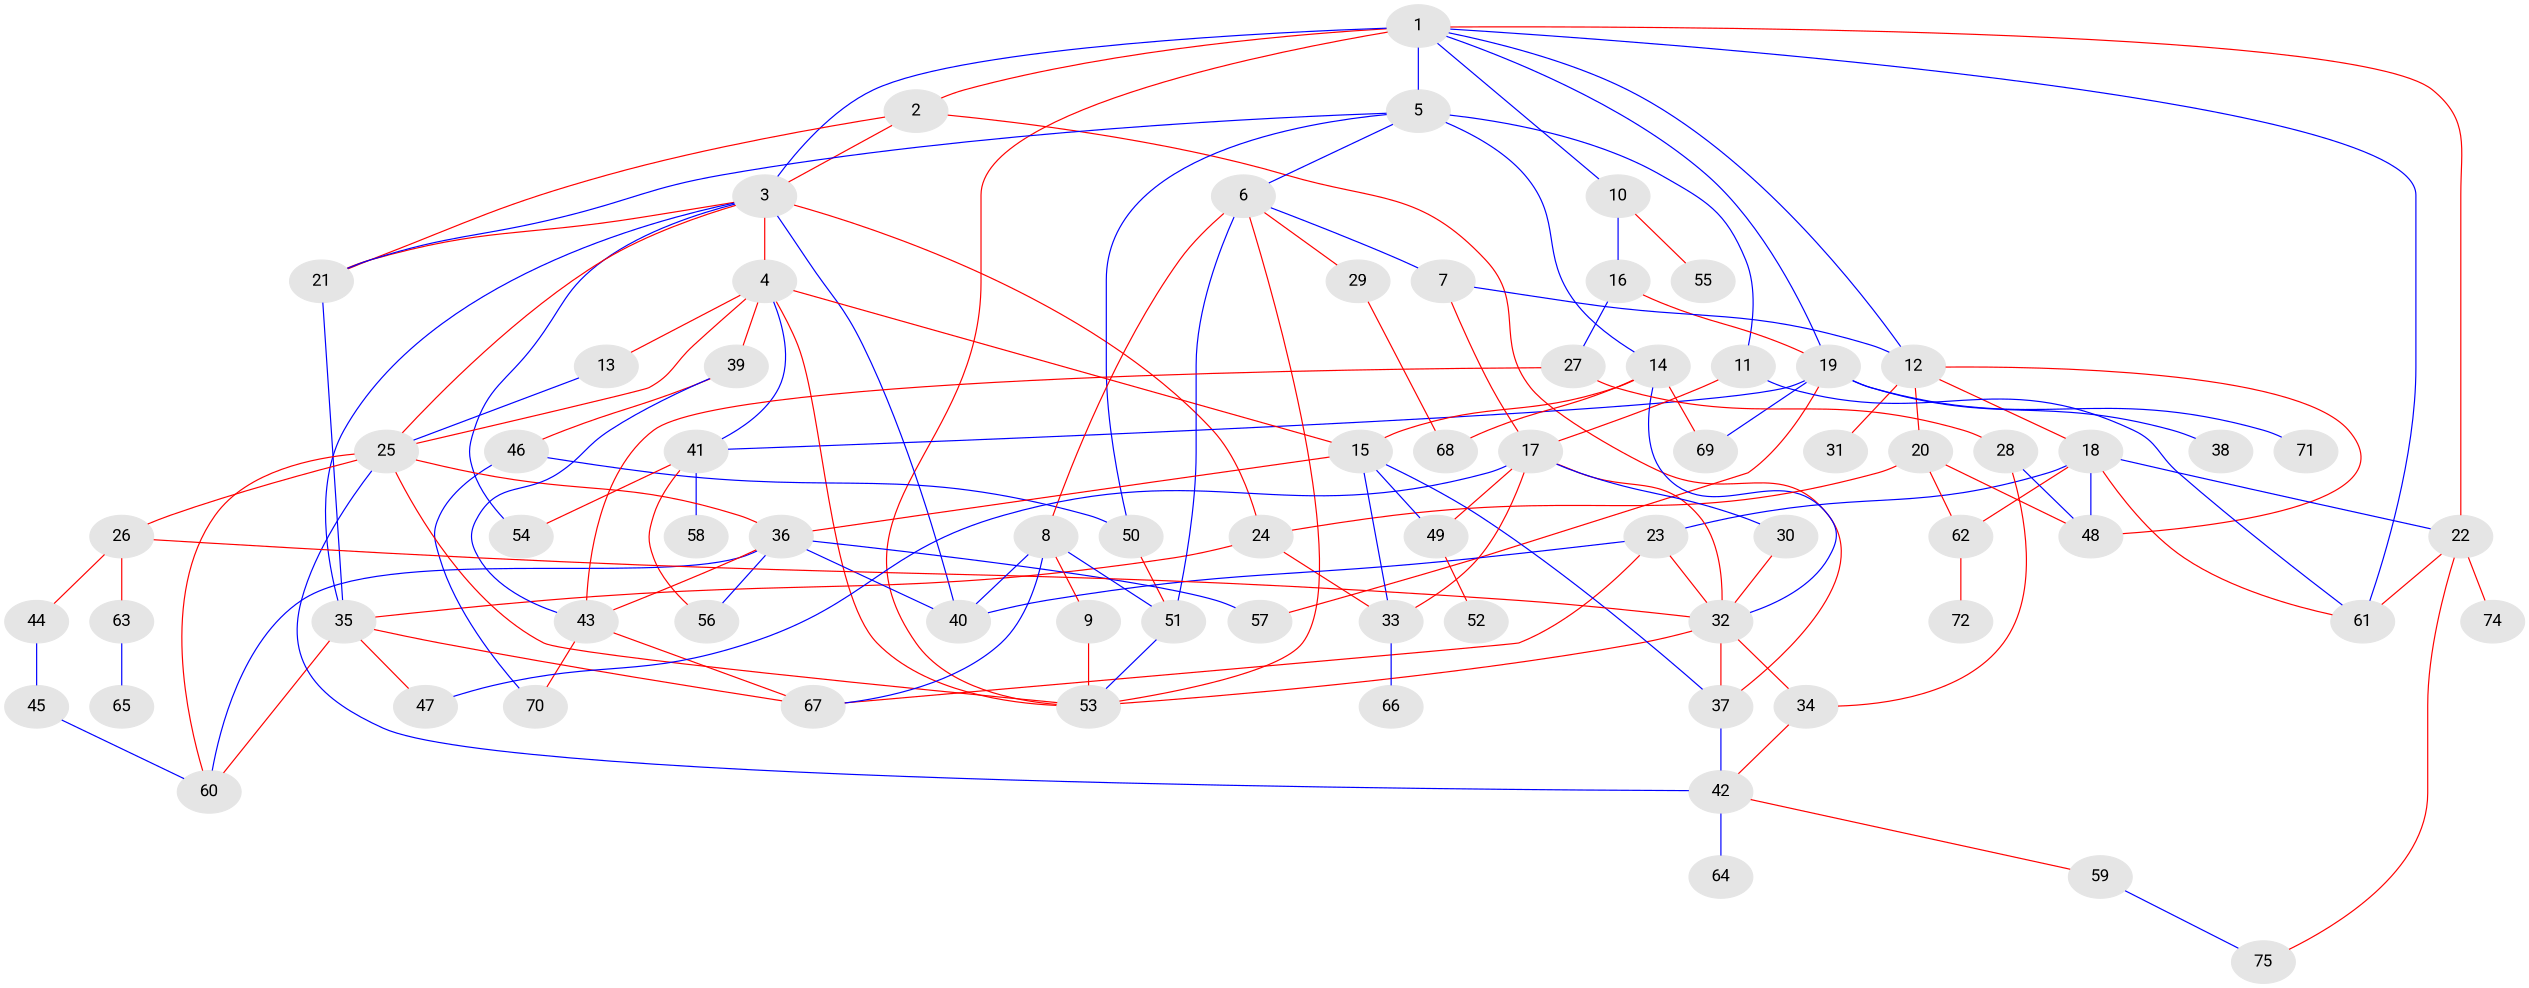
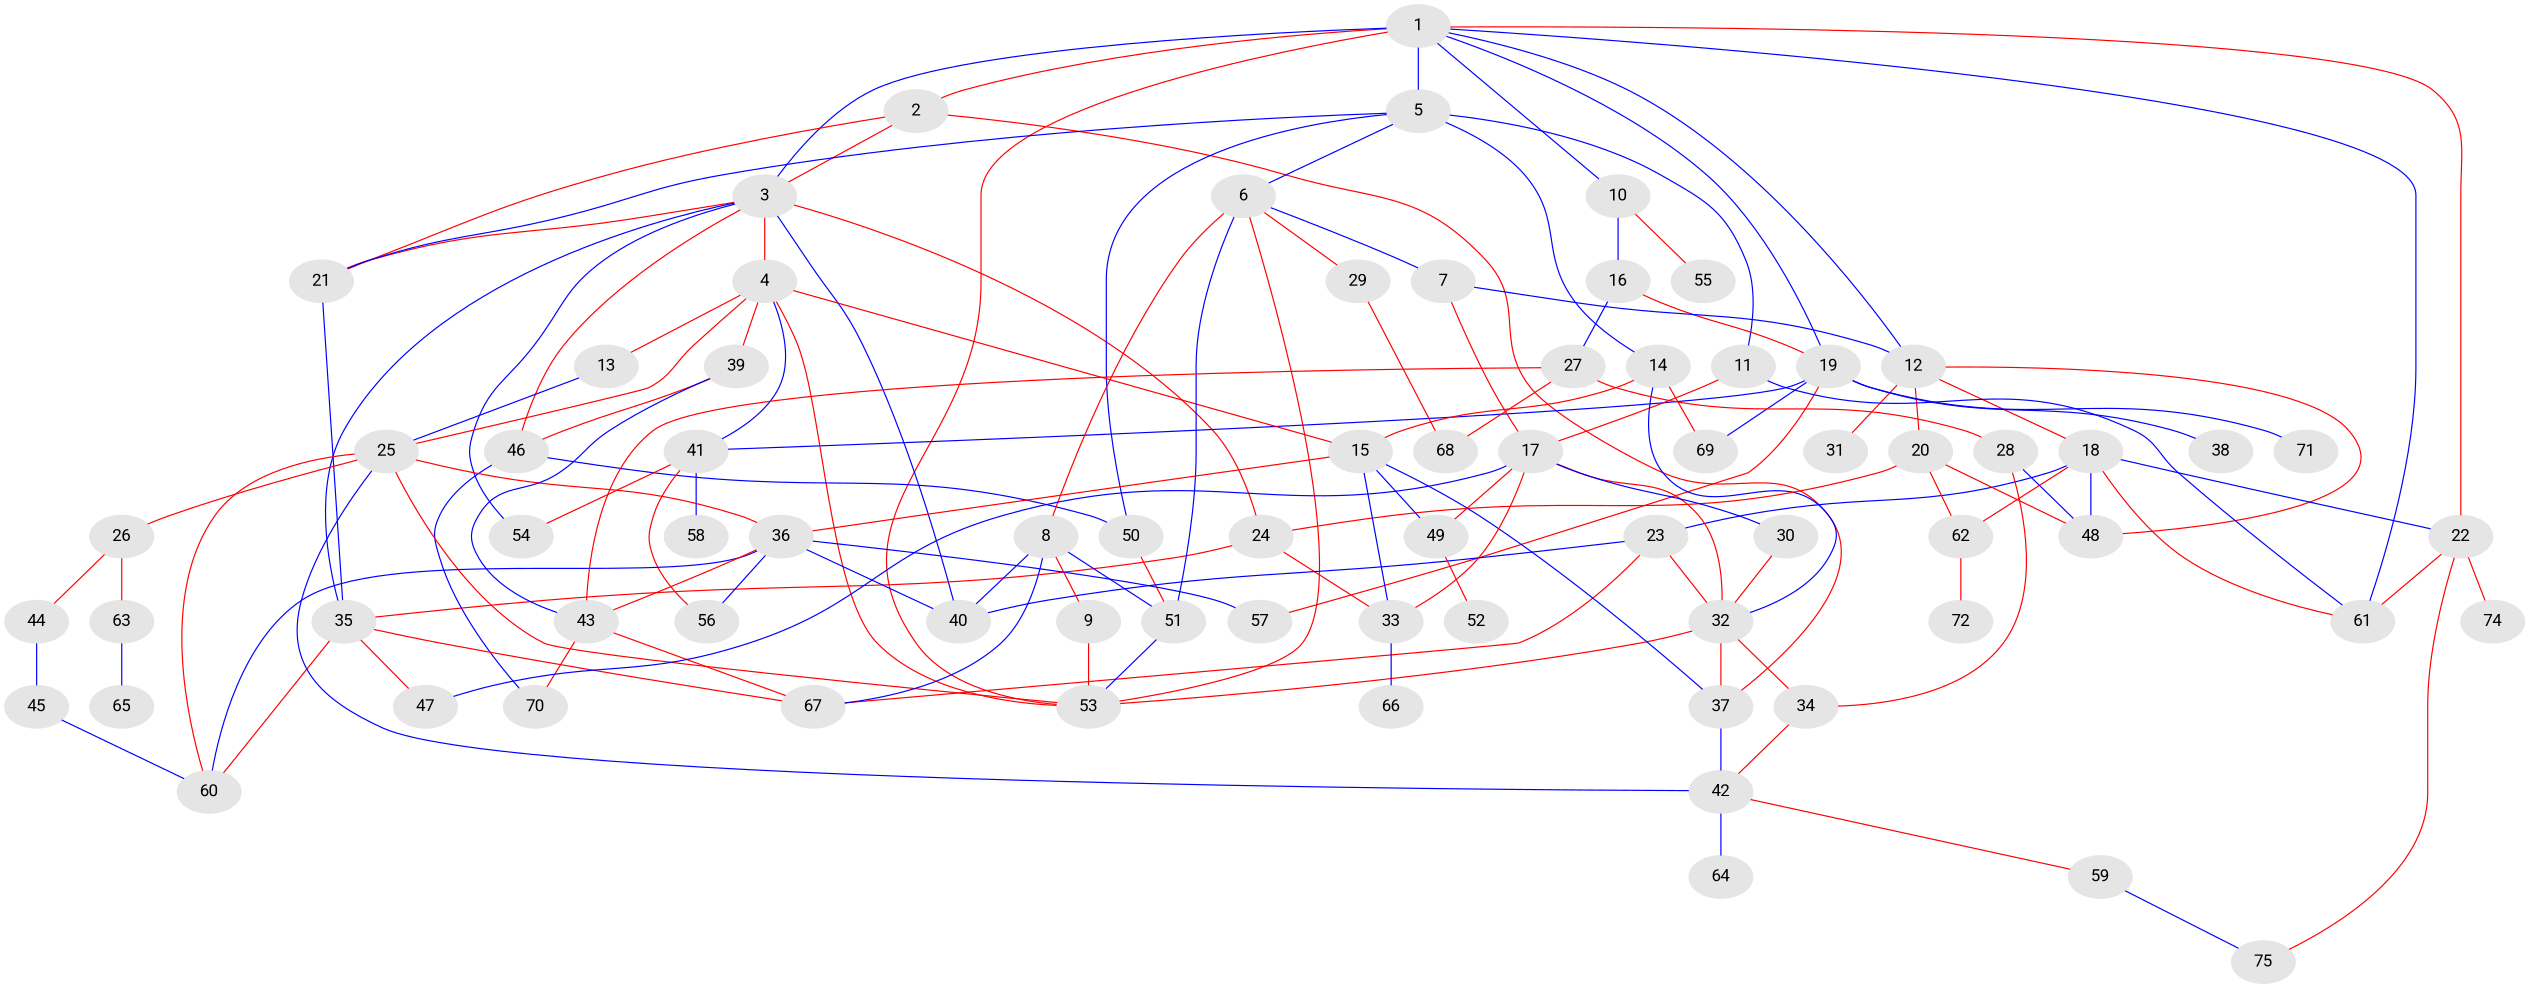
  graph {
    fontname=Roboto
    node [color=gray90 fontname=Roboto style=filled]
    edge [color=red fontname=Roboto weight=1.0]
    1
    2
    3
    5
    10
    12
    19
    22
    53
    61
    21
    37
    4
    24
    40
    46
    54
    35
    6
    11
    14
    50
    16
    55
    18
    20
    31
    48
    41
    69
    38
    57
    71
    n34 [label=75]
    74
    23
    67
    32
    42
    13
    15
    25
    39
    33
    70
    36
    49
    26
    60
    43
    56
    58
    7
    8
    29
    51
    17
    68
    9
    30
    47
    27
    62
    34
    66
    52
    28
    72
    44
    63
    59
    64
    45
    65
    1 -- 2
    1 -- 3 [color=blue]
    1 -- 5 [color=blue weight=2.0]
    1 -- 10 [color=blue]
    1 -- 12 [color=blue]
    1 -- 19 [color=blue]
    1 -- 22
    1 -- 53 [weight=2.0]
    1 -- 61 [color=blue]
    2 -- 3
    2 -- 21
    2 -- 37 [weight=2.0]
    3 -- 21
    3 -- 4
    3 -- 24 [weight=2.0]
    3 -- 40 [color=blue]
-   3 -- 25
+   3 -- 46
    3 -- 54 [color=blue]
    3 -- 35 [color=blue]
    5 -- 21 [color=blue]
    5 -- 6 [color=blue]
    5 -- 11 [color=blue]
    5 -- 14 [color=blue]
    5 -- 50 [color=blue]
    10 -- 16 [color=blue]
    10 -- 55
    12 -- 18
    12 -- 20
    12 -- 31 [weight=3.0]
    12 -- 48
    19 -- 41 [color=blue]
    19 -- 69 [color=blue]
    19 -- 38 [color=blue]
    19 -- 57
    19 -- 71 [color=blue]
    22 -- 61 [weight=2.0]
    22 -- n34
    22 -- 74
    21 -- 35 [color=blue]
    37 -- 42 [color=blue]
    4 -- 53
    4 -- 41 [color=blue]
    4 -- 13
    4 -- 15
    4 -- 25
    4 -- 39
    24 -- 35
    24 -- 33
    46 -- 50 [color=blue weight=2.0]
    46 -- 70 [color=blue]
    35 -- 67
    35 -- 60
    35 -- 47
    6 -- 53
    6 -- 7 [color=blue]
    6 -- 8 [weight=3.0]
    6 -- 29
    6 -- 51 [color=blue]
    11 -- 61 [color=blue]
    11 -- 17
    14 -- 69
    14 -- 32 [color=blue]
    14 -- 15
-   14 -- 68
+   27 -- 68
    50 -- 51
    16 -- 19
    16 -- 27 [color=blue]
    18 -- 22 [color=blue]
    18 -- 61
    18 -- 48 [color=blue]
    18 -- 23 [color=blue]
    18 -- 62
    20 -- 24 [weight=2.0]
    20 -- 48
    20 -- 62
    41 -- 54
    41 -- 56
    41 -- 58 [color=blue]
    23 -- 40 [color=blue]
    23 -- 67
    23 -- 32
    32 -- 53
    32 -- 37
    32 -- 34
    42 -- 59
    42 -- 64 [color=blue]
    13 -- 25 [color=blue]
    15 -- 37 [color=blue]
    15 -- 33 [color=blue]
    15 -- 36 [weight=2.0]
    15 -- 49 [color=blue]
    25 -- 53
    25 -- 42 [color=blue weight=2.0]
    25 -- 36 [weight=2.0]
    25 -- 26
    25 -- 60
    39 -- 46
    39 -- 43 [color=blue]
    33 -- 66 [color=blue]
    36 -- 40 [color=blue]
    36 -- 57 [color=blue]
    36 -- 60 [color=blue]
    36 -- 43
    36 -- 56 [color=blue]
    49 -- 52
-   26 -- 32
    26 -- 44
    26 -- 63
    43 -- 67
    43 -- 70
    7 -- 12 [color=blue weight=2.0]
    7 -- 17
    8 -- 40 [color=blue]
    8 -- 67 [color=blue]
    8 -- 51 [color=blue]
    8 -- 9
    29 -- 68
    51 -- 53 [color=blue]
    17 -- 32
    17 -- 33
    17 -- 49
    17 -- 30 [color=blue]
    17 -- 47 [color=blue]
    9 -- 53 [weight=2.0]
    30 -- 32
    27 -- 43
    27 -- 28
    62 -- 72
    34 -- 42
    28 -- 48 [color=blue]
    28 -- 34
    44 -- 45 [color=blue]
    63 -- 65 [color=blue]
    59 -- n34 [color=blue]
    45 -- 60 [color=blue]
  }
